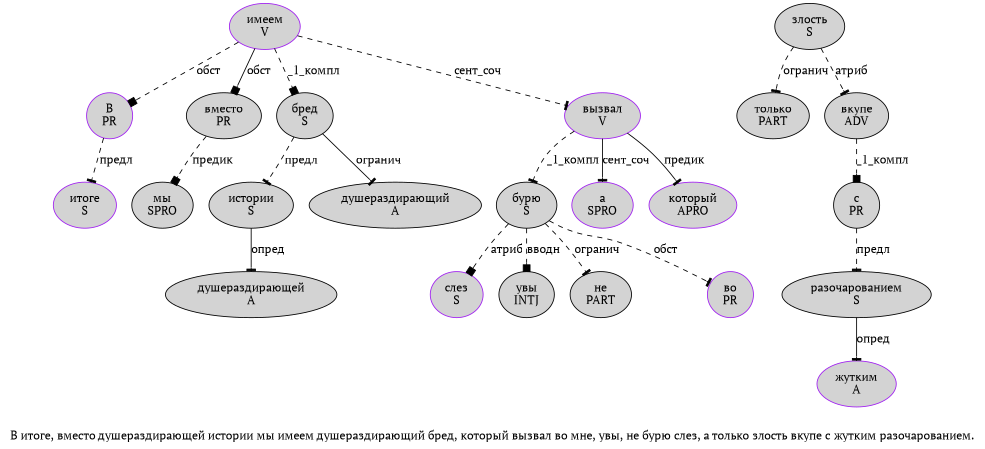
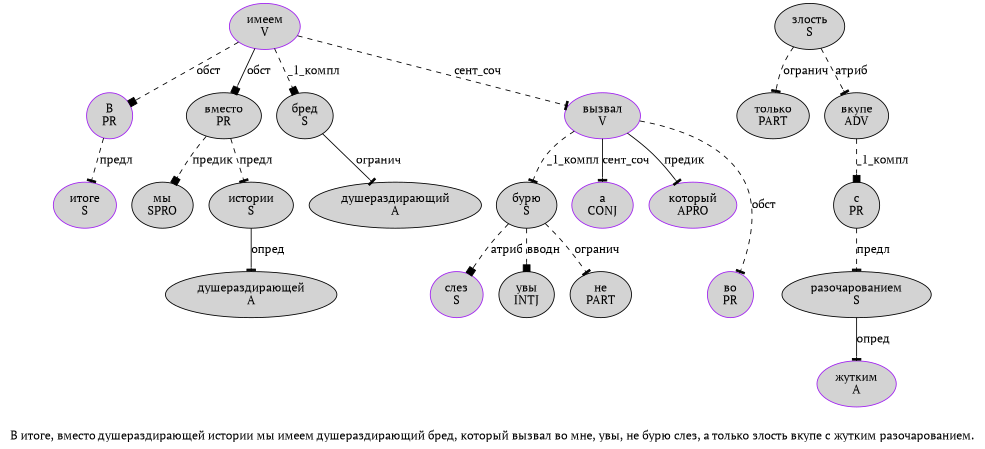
  digraph {
    fontname="PT Serif"
    label="В итоге, вместо душераздирающей истории мы имеем душераздирающий бред, который вызвал во мне, увы, не бурю слез, а только злость вкупе с жутким разочарованием."
    node [color=black fillcolor=lightgray fontname="PT Serif" penwidth=1 shape=ellipse style=filled]
    edge [arrowhead=tee fontname="PT Serif" style=dashed]
    n1 [color=purple label="В\nPR"]
    n2 [color=purple label="итоге\nS"]
    n3 [label="вместо\nPR"]
    n4 [label="истории\nS"]
    n5 [label="мы\nSPRO"]
    n6 [label="душераздирающей\nA"]
    n7 [color=purple label="имеем\nV"]
    n8 [label="бред\nS"]
    n9 [color=purple label="вызвал\nV"]
    n10 [label="душераздирающий\nA"]
    n11 [color=purple label="который\nAPRO"]
    n12 [color=purple label="во\nPR"]
    n13 [label="бурю\nS"]
-   n14 [color=purple label="а\nSPRO"]
+   n14 [color=purple label="а\nCONJ"]
    n15 [label="увы\nINTJ"]
    n16 [label="не\nPART"]
    n17 [color=purple label="слез\nS"]
    n18 [label="только\nPART"]
    n19 [label="злость\nS"]
    n20 [label="вкупе\nADV"]
    n21 [label="с\nPR"]
    n22 [label="разочарованием\nS"]
    n23 [color=purple label="жутким\nA"]
    n1 -> n2 [label="предл"]
-   n8 -> n4 [label="предл"]
+   n3 -> n4 [label="предл"]
    n3 -> n5 [arrowhead=box label="предик"]
    n4 -> n6 [label="опред" style=solid]
    n7 -> n1 [arrowhead=box label="обст"]
    n7 -> n3 [arrowhead=box label="обст" style=solid]
    n7 -> n8 [arrowhead=box label="_1_компл"]
    n7 -> n9 [label="сент_соч"]
    n8 -> n10 [label="огранич" style=solid]
    n9 -> n11 [label="предик" style=solid]
-   n13 -> n12 [label="обст"]
+   n9 -> n12 [label="обст"]
    n9 -> n13 [label="_1_компл"]
    n9 -> n14 [label="сент_соч" style=solid]
    n13 -> n15 [arrowhead=box label="вводн"]
    n13 -> n16 [label="огранич"]
    n13 -> n17 [arrowhead=box label="атриб"]
    n19 -> n18 [label="огранич"]
    n19 -> n20 [label="атриб"]
    n20 -> n21 [arrowhead=box label="_1_компл"]
    n21 -> n22 [label="предл"]
    n22 -> n23 [label="опред" style=solid]
  }
